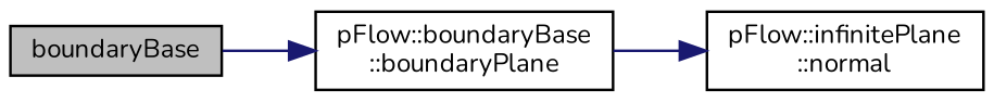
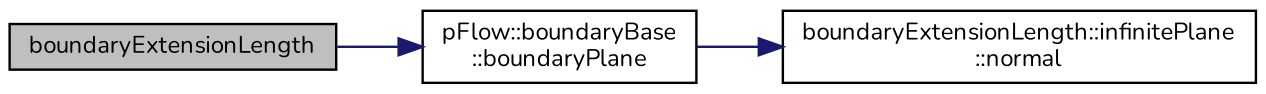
  digraph {
    fontname=Nunito
    rankdir=LR
    node [color=black fillcolor=white fontname=Nunito fontsize=10 shape=record style=filled]
    edge [color=midnightblue fontname=Nunito fontsize=10 labelfontname=Helvetica labelfontsize=10 style=solid]
-   n1 [fillcolor=grey75 fontcolor=black height=0.2 label=boundaryBase width=0.4]
+   n1 [fillcolor=grey75 fontcolor=black height=0.2 label=boundaryExtensionLength width=0.4]
    n2 [height=0.2 label="pFlow::boundaryBase\l::boundaryPlane" width=0.4]
-   n3 [height=0.2 label="pFlow::infinitePlane\l::normal" width=0.4]
+   n3 [height=0.2 label="boundaryExtensionLength::infinitePlane\l::normal" width=0.4]
    n1 -> n2
    n2 -> n3
  }
